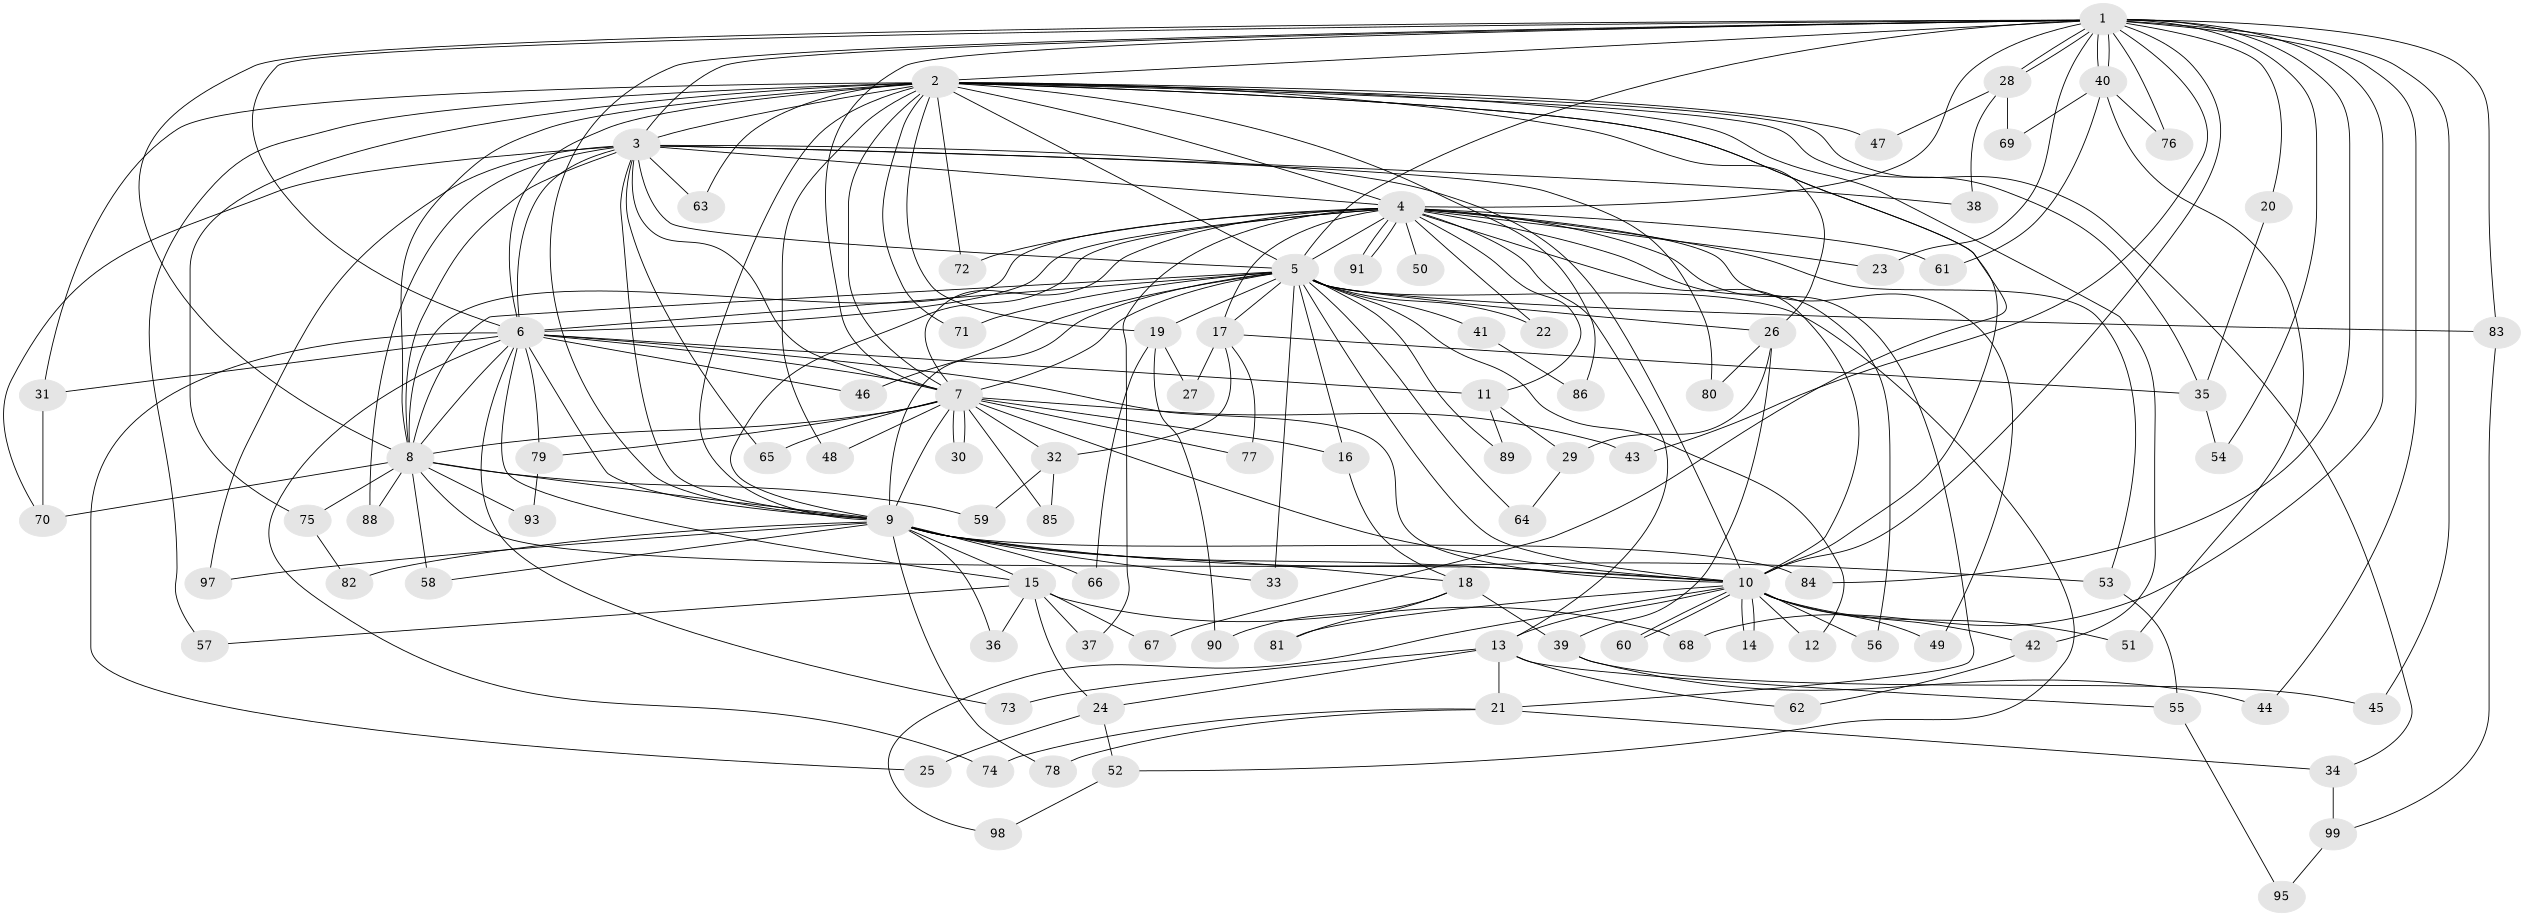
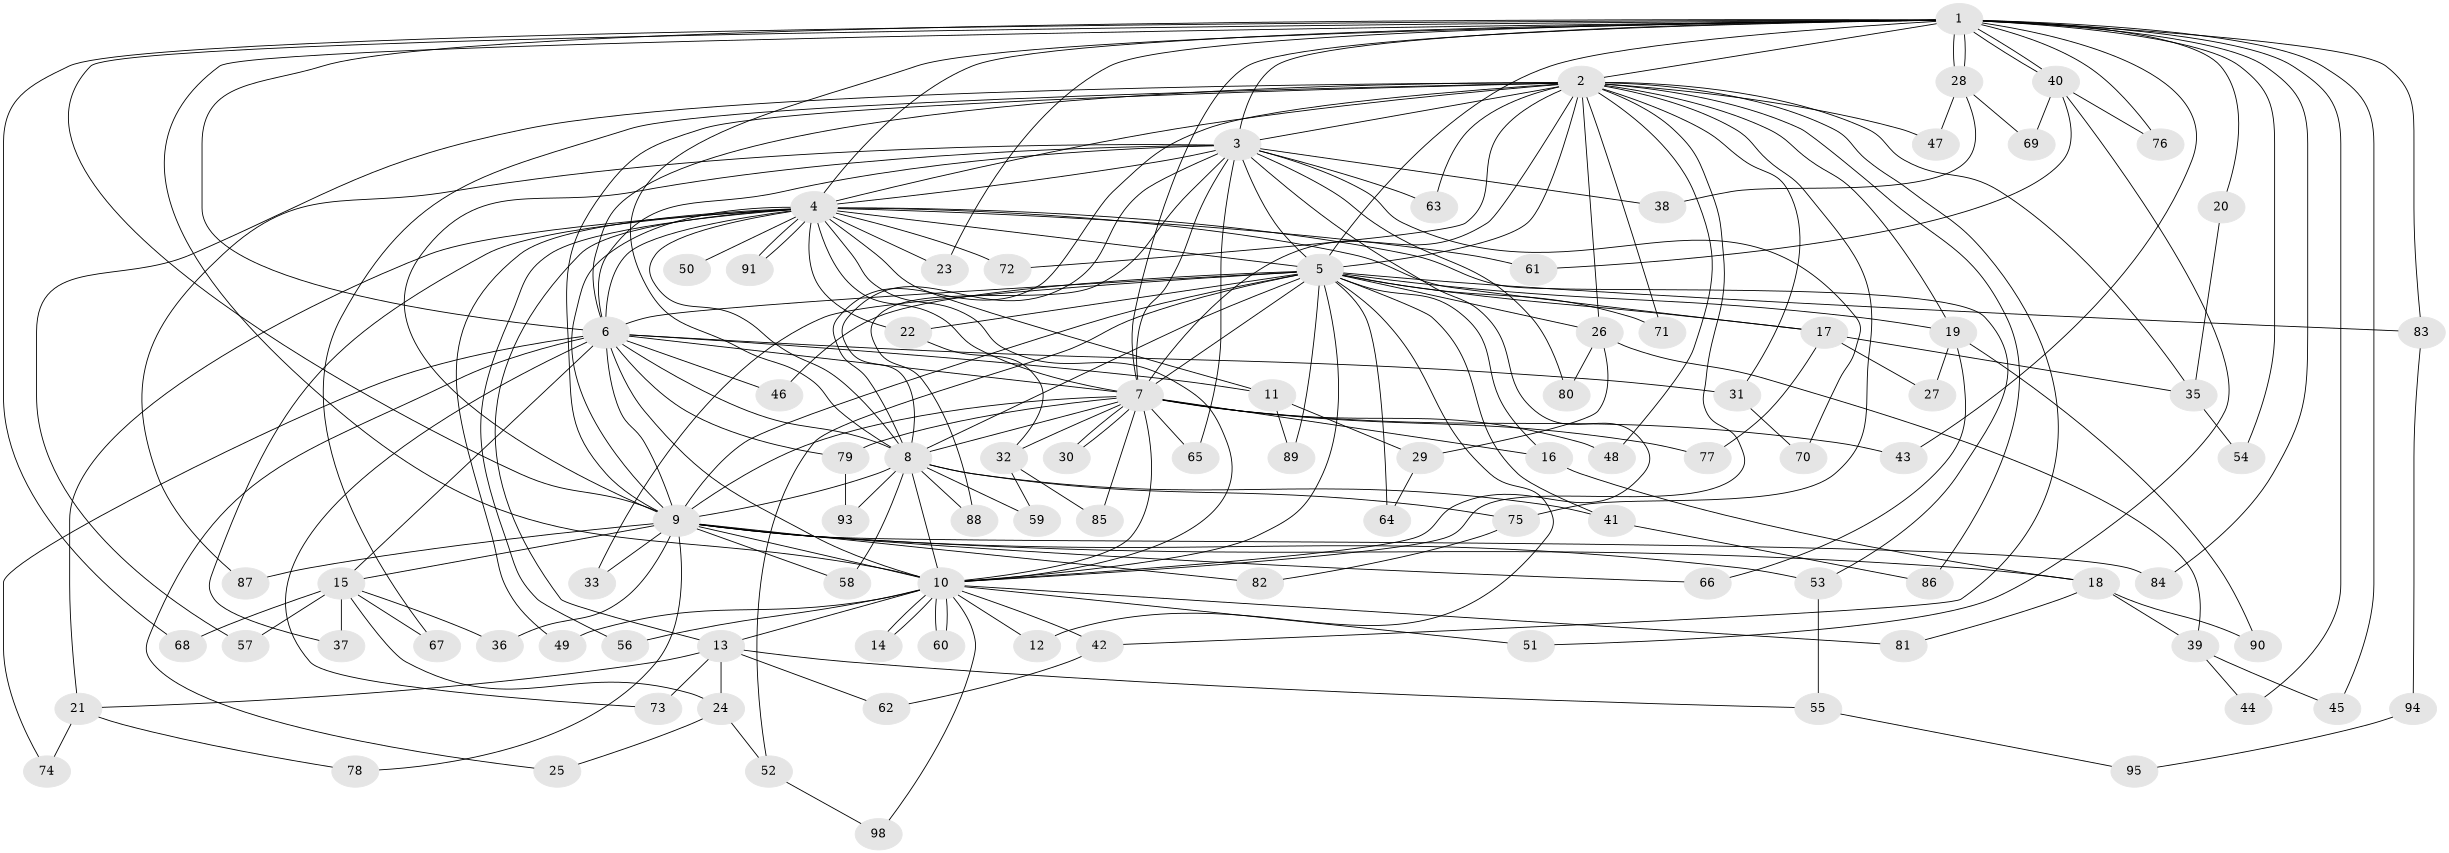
  graph {
    node [color=gray90 style=filled]
    1
    2
    3
    4
    5
    6
    7
    8
    9
    10
    20
    23
    28
    40
    43
    44
    45
    54
    68
    76
    83
    84
    19
    26
    31
-   34
    42
    47
    48
    57
    63
    67
    71
    72
    75
    86
    35
    38
    65
    70
    80
-   87 [label=97]
+   87
    88
    50
    11
    13
    17
    21
    22
    37
    49
    53
    56
    61
    91
    12
    16
    33
    41
    46
    52
    64
    89
    15
    25
    73
    74
    79
    30
    32
    77
    85
    58
    59
    93
    18
    36
    66
    78
    82
    14
    51
    60
    81
    n85 [label=98]
    69
-   94 [label=99]
+   94
    27
    90
    29
    39
    62
    24
    55
    95
    1 -- 2
    1 -- 3
    1 -- 4
    1 -- 5
    1 -- 6
    1 -- 7
    1 -- 8
    1 -- 9
    1 -- 10
    1 -- 20
    1 -- 23
    1 -- 28
    1 -- 28
    1 -- 40
    1 -- 40
    1 -- 43
    1 -- 44
    1 -- 45
    1 -- 54
    1 -- 68
    1 -- 76
    1 -- 83
    1 -- 84
    2 -- 3
    2 -- 4
    2 -- 5
    2 -- 6
    2 -- 7
    2 -- 8
    2 -- 9
    2 -- 10
    2 -- 19
    2 -- 26
    2 -- 31
-   2 -- 34
    2 -- 42
    2 -- 47
    2 -- 48
    2 -- 57
    2 -- 63
    2 -- 67
    2 -- 71
    2 -- 72
    2 -- 75
    2 -- 86
    2 -- 35
    3 -- 4
    3 -- 5
    3 -- 6
    3 -- 7
    3 -- 8
    3 -- 9
    3 -- 10
    3 -- 63
    3 -- 38
    3 -- 65
    3 -- 70
    3 -- 80
    3 -- 87
    3 -- 88
    4 -- 5
    4 -- 6
    4 -- 7
    4 -- 8
    4 -- 9
    4 -- 10
    4 -- 23
    4 -- 72
    4 -- 50
    4 -- 11
    4 -- 13
    4 -- 17
    4 -- 21
    4 -- 22
    4 -- 37
    4 -- 49
    4 -- 53
    4 -- 56
    4 -- 61
    4 -- 91
    4 -- 91
    5 -- 6
    5 -- 7
    5 -- 8
    5 -- 9
    5 -- 10
    5 -- 83
    5 -- 19
    5 -- 26
    5 -- 71
    5 -- 17
    5 -- 22
    5 -- 12
    5 -- 16
    5 -- 33
    5 -- 41
    5 -- 46
    5 -- 52
    5 -- 64
    5 -- 89
    6 -- 7
    6 -- 8
    6 -- 9
    6 -- 10
    6 -- 31
    6 -- 11
    6 -- 46
    6 -- 15
    6 -- 25
    6 -- 73
    6 -- 74
    6 -- 79
    7 -- 8
    7 -- 9
    7 -- 10
    7 -- 43
    7 -- 48
    7 -- 65
    7 -- 16
    7 -- 79
    7 -- 30
    7 -- 30
    7 -- 32
    7 -- 77
    7 -- 85
    8 -- 9
    8 -- 10
    8 -- 75
    8 -- 88
-   8 -- 70
+   8 -- 41
    8 -- 58
    8 -- 59
    8 -- 93
    9 -- 10
    9 -- 84
    9 -- 87
    9 -- 53
    9 -- 33
    9 -- 15
    9 -- 58
    9 -- 18
    9 -- 36
    9 -- 66
    9 -- 78
    9 -- 82
    10 -- 42
    10 -- 13
    10 -- 49
    10 -- 56
    10 -- 12
    10 -- 14
    10 -- 14
    10 -- 51
    10 -- 60
    10 -- 60
    10 -- 81
    10 -- n85
    20 -- 35
    28 -- 47
    28 -- 38
    28 -- 69
    40 -- 76
    40 -- 61
    40 -- 51
    40 -- 69
    83 -- 94
    19 -- 66
    19 -- 27
    19 -- 90
    26 -- 80
    26 -- 29
    26 -- 39
    31 -- 70
-   34 -- 94
    42 -- 62
    75 -- 82
    35 -- 54
    11 -- 89
    11 -- 29
    13 -- 21
    13 -- 73
    13 -- 62
    13 -- 24
    13 -- 55
    17 -- 35
-   17 -- 32
+   22 -- 32
    17 -- 77
    17 -- 27
-   21 -- 34
    21 -- 74
    21 -- 78
    53 -- 55
    16 -- 18
    41 -- 86
    52 -- n85
    15 -- 68
    15 -- 57
    15 -- 67
    15 -- 37
    15 -- 36
    15 -- 24
    79 -- 93
    32 -- 85
    32 -- 59
    18 -- 81
    18 -- 90
    18 -- 39
    94 -- 95
    29 -- 64
    39 -- 44
    39 -- 45
    24 -- 52
    24 -- 25
    55 -- 95
  }
